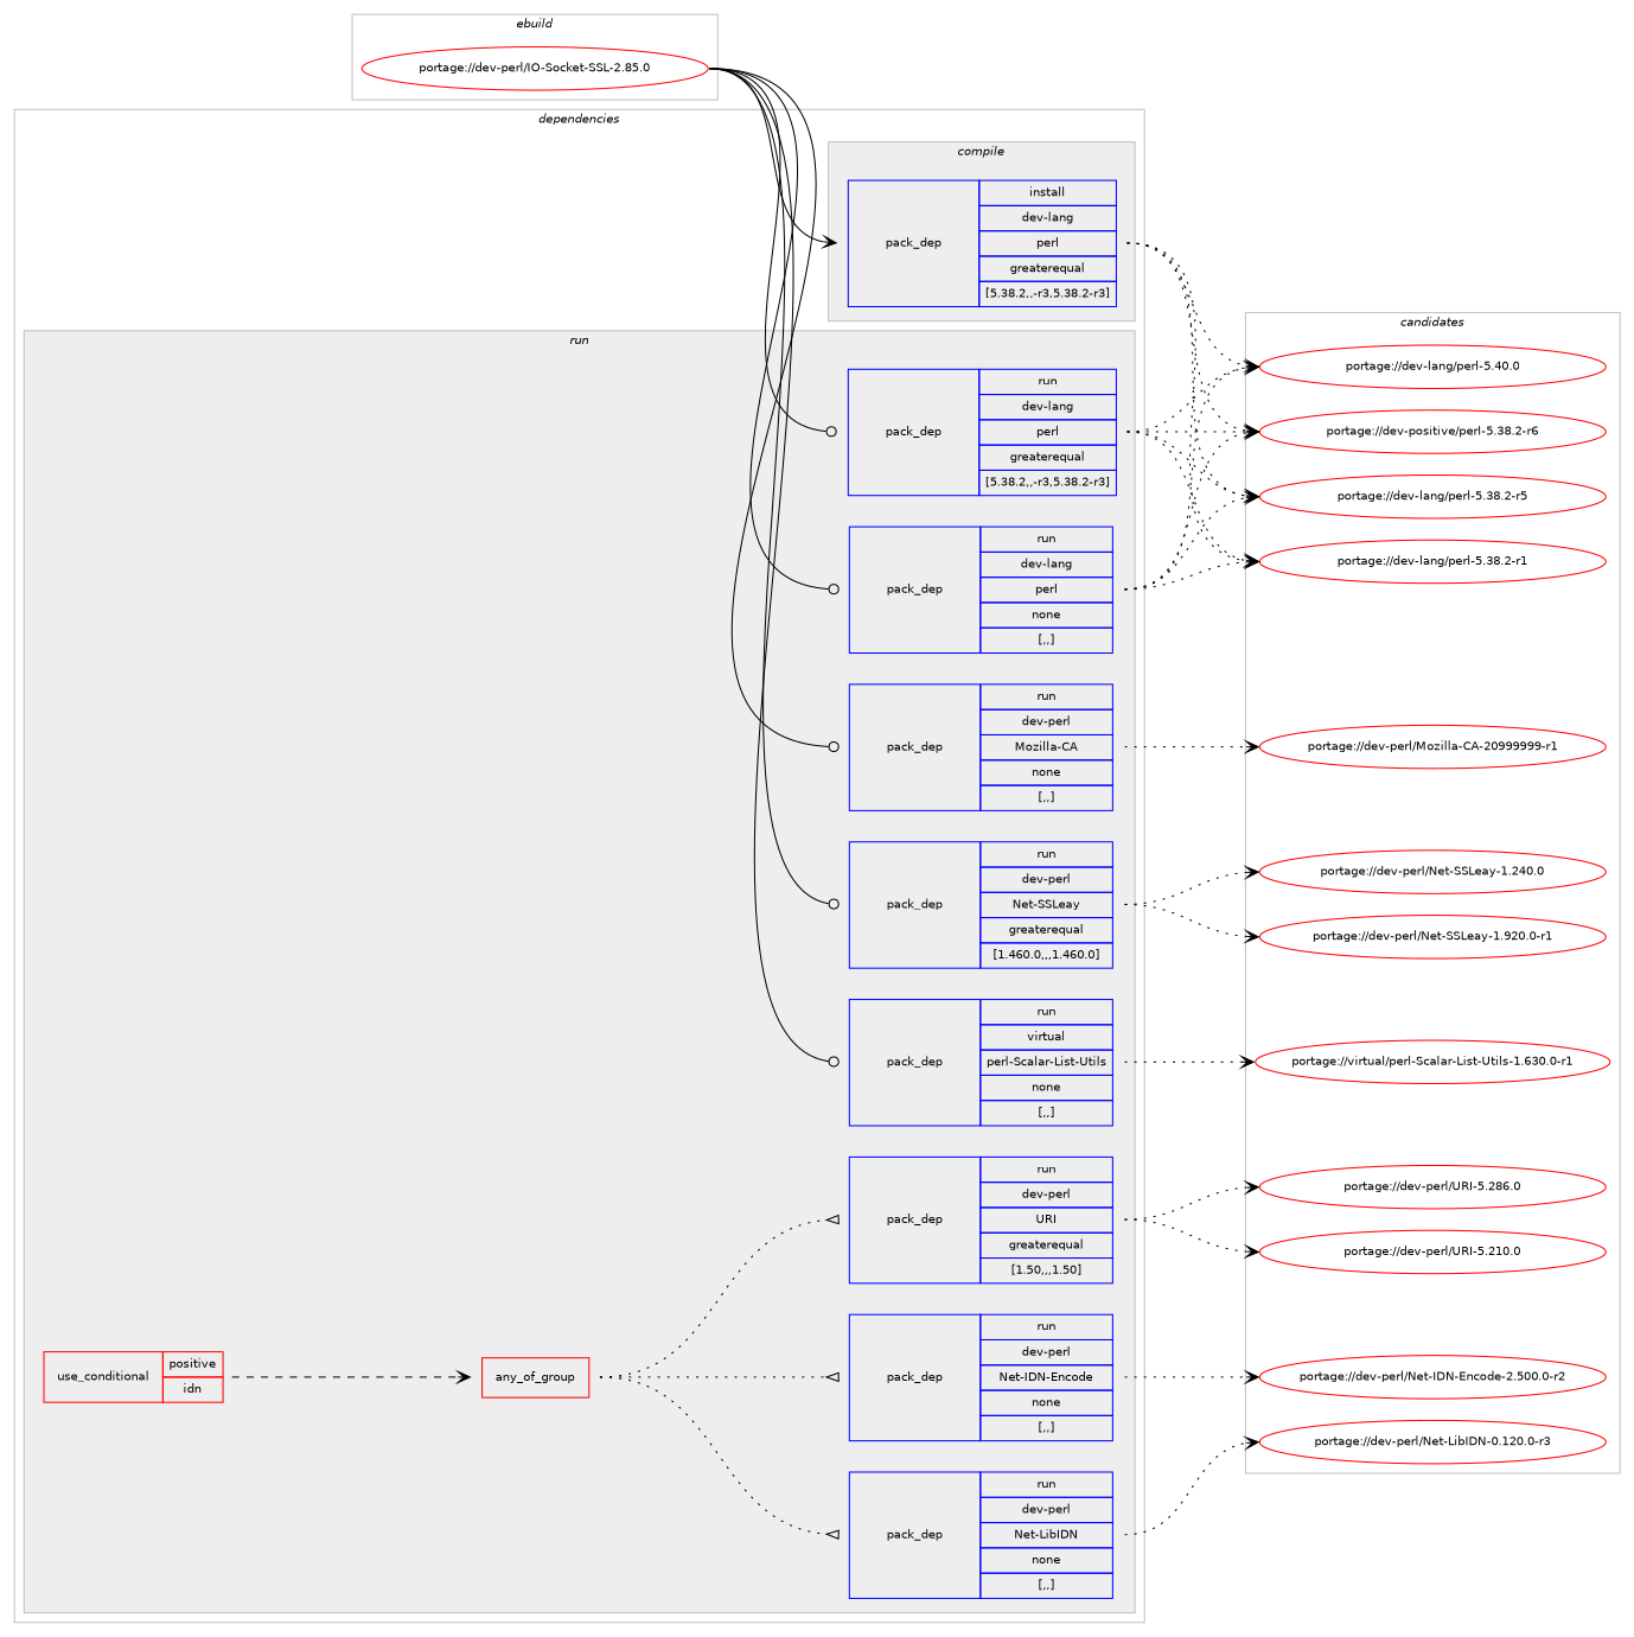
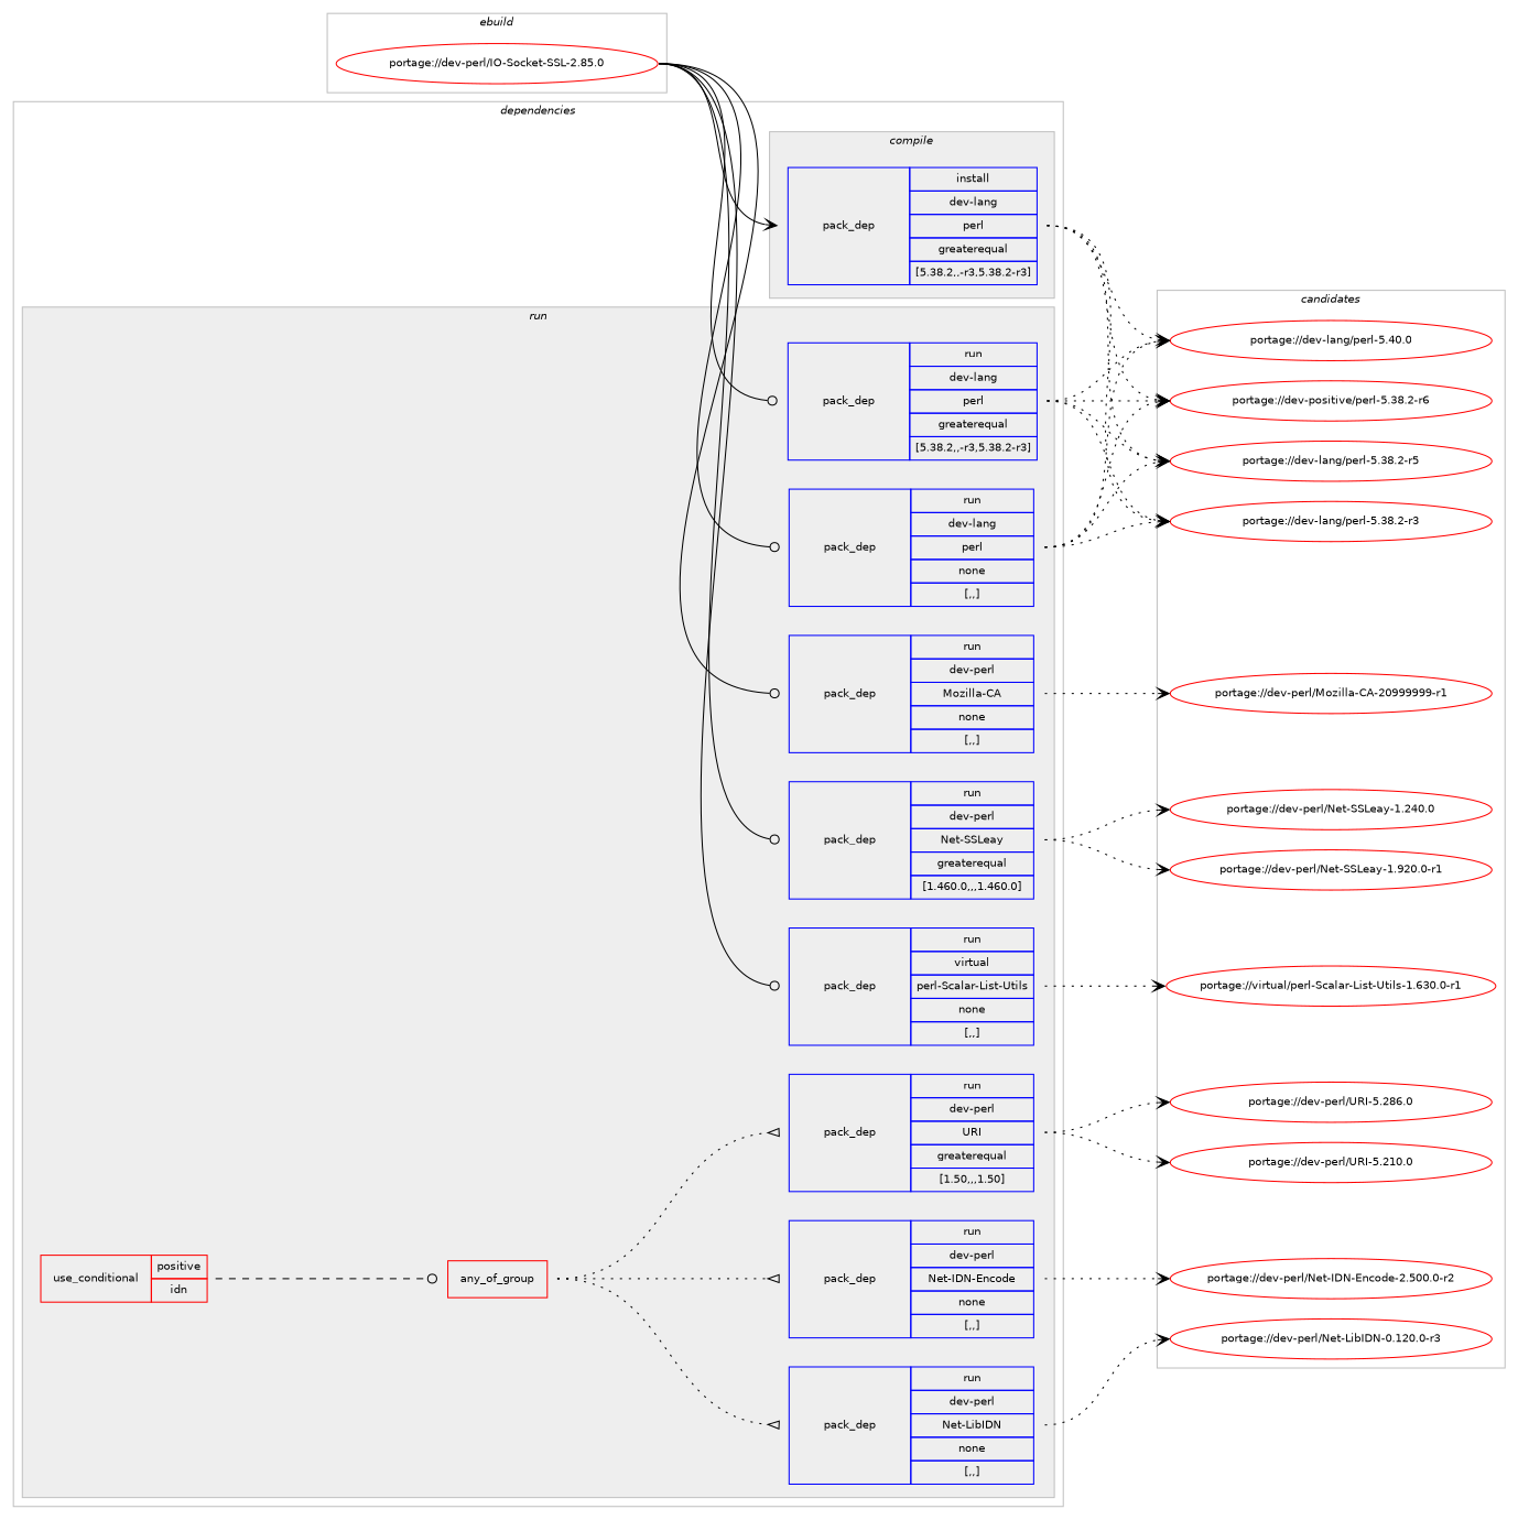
  digraph {
    compound=true
    concentrate=true
    fontname=Helvetica
    fontsize=10
    newrank=true
    rankdir=LR
    ranksep=1.5
    node [color=red fontname=Helvetica fontsize=10]
    edge [arrowhead=vee headport=w style=dotted tailport=e weight=100]
    n1 [label="portage://dev-perl/IO-Socket-SSL-2.85.0" width=4]
    n2 [color=blue label=<<TABLE BORDER="0" CELLBORDER="1" CELLSPACING="0" CELLPADDING="4" WIDTH="220"><TR><TD ROWSPAN="6" CELLPADDING="30">pack_dep</TD></TR><TR><TD WIDTH="110">install</TD></TR><TR><TD>dev-lang</TD></TR><TR><TD>perl</TD></TR><TR><TD>greaterequal</TD></TR><TR><TD>[5.38.2,,-r3,5.38.2-r3]</TD></TR></TABLE>> shape=none]
    n3 [color=blue label=<<TABLE BORDER="0" CELLBORDER="1" CELLSPACING="0" CELLPADDING="4" WIDTH="220"><TR><TD ROWSPAN="6" CELLPADDING="30">pack_dep</TD></TR><TR><TD WIDTH="110">run</TD></TR><TR><TD>dev-perl</TD></TR><TR><TD>Net-SSLeay</TD></TR><TR><TD>greaterequal</TD></TR><TR><TD>[1.460.0,,,1.460.0]</TD></TR></TABLE>> shape=none]
    n4 [color=blue label=<<TABLE BORDER="0" CELLBORDER="1" CELLSPACING="0" CELLPADDING="4" WIDTH="220"><TR><TD ROWSPAN="6" CELLPADDING="30">pack_dep</TD></TR><TR><TD WIDTH="110">run</TD></TR><TR><TD>dev-perl</TD></TR><TR><TD>URI</TD></TR><TR><TD>greaterequal</TD></TR><TR><TD>[1.50,,,1.50]</TD></TR></TABLE>> shape=none]
    n5 [color=blue label=<<TABLE BORDER="0" CELLBORDER="1" CELLSPACING="0" CELLPADDING="4" WIDTH="220"><TR><TD ROWSPAN="6" CELLPADDING="30">pack_dep</TD></TR><TR><TD WIDTH="110">run</TD></TR><TR><TD>dev-perl</TD></TR><TR><TD>Net-LibIDN</TD></TR><TR><TD>none</TD></TR><TR><TD>[,,]</TD></TR></TABLE>> shape=none]
    n6 [color=blue label=<<TABLE BORDER="0" CELLBORDER="1" CELLSPACING="0" CELLPADDING="4" WIDTH="220"><TR><TD ROWSPAN="6" CELLPADDING="30">pack_dep</TD></TR><TR><TD WIDTH="110">run</TD></TR><TR><TD>dev-perl</TD></TR><TR><TD>Net-IDN-Encode</TD></TR><TR><TD>none</TD></TR><TR><TD>[,,]</TD></TR></TABLE>> shape=none]
    n7 [label=<<TABLE BORDER="0" CELLBORDER="1" CELLSPACING="0" CELLPADDING="4"><TR><TD CELLPADDING="10">any_of_group</TD></TR></TABLE>> shape=none]
    n8 [label=<<TABLE BORDER="0" CELLBORDER="1" CELLSPACING="0" CELLPADDING="4"><TR><TD ROWSPAN="3" CELLPADDING="10">use_conditional</TD></TR><TR><TD>positive</TD></TR><TR><TD>idn</TD></TR></TABLE>> shape=none]
    n9 [color=blue label=<<TABLE BORDER="0" CELLBORDER="1" CELLSPACING="0" CELLPADDING="4" WIDTH="220"><TR><TD ROWSPAN="6" CELLPADDING="30">pack_dep</TD></TR><TR><TD WIDTH="110">run</TD></TR><TR><TD>virtual</TD></TR><TR><TD>perl-Scalar-List-Utils</TD></TR><TR><TD>none</TD></TR><TR><TD>[,,]</TD></TR></TABLE>> shape=none]
    n10 [color=blue label=<<TABLE BORDER="0" CELLBORDER="1" CELLSPACING="0" CELLPADDING="4" WIDTH="220"><TR><TD ROWSPAN="6" CELLPADDING="30">pack_dep</TD></TR><TR><TD WIDTH="110">run</TD></TR><TR><TD>dev-lang</TD></TR><TR><TD>perl</TD></TR><TR><TD>greaterequal</TD></TR><TR><TD>[5.38.2,,-r3,5.38.2-r3]</TD></TR></TABLE>> shape=none]
    n11 [color=blue label=<<TABLE BORDER="0" CELLBORDER="1" CELLSPACING="0" CELLPADDING="4" WIDTH="220"><TR><TD ROWSPAN="6" CELLPADDING="30">pack_dep</TD></TR><TR><TD WIDTH="110">run</TD></TR><TR><TD>dev-lang</TD></TR><TR><TD>perl</TD></TR><TR><TD>none</TD></TR><TR><TD>[,,]</TD></TR></TABLE>> shape=none]
    n12 [color=blue label=<<TABLE BORDER="0" CELLBORDER="1" CELLSPACING="0" CELLPADDING="4" WIDTH="220"><TR><TD ROWSPAN="6" CELLPADDING="30">pack_dep</TD></TR><TR><TD WIDTH="110">run</TD></TR><TR><TD>dev-perl</TD></TR><TR><TD>Mozilla-CA</TD></TR><TR><TD>none</TD></TR><TR><TD>[,,]</TD></TR></TABLE>> shape=none]
    n13 [label="portage://dev-lang/perl-5.40.0" width=4]
    n14 [label="portage://dev-positive/perl-5.38.2-r6" width=4]
    n15 [label="portage://dev-lang/perl-5.38.2-r5" width=4]
-   n16 [label="portage://dev-lang/perl-5.38.2-r1" width=4]
+   n16 [label="portage://dev-lang/perl-5.38.2-r3" width=4]
    n17 [label="portage://dev-perl/URI-5.286.0" width=4]
    n18 [label="portage://dev-perl/URI-5.210.0" width=4]
    n19 [label="portage://dev-perl/Net-LibIDN-0.120.0-r3" width=4]
    n20 [label="portage://dev-perl/Net-IDN-Encode-2.500.0-r2" width=4]
    n21 [label="portage://dev-perl/Mozilla-CA-20999999-r1" width=4]
    n22 [label="portage://dev-perl/Net-SSLeay-1.240.0" width=4]
    n23 [label="portage://dev-perl/Net-SSLeay-1.920.0-r1" width=4]
    n24 [label="portage://virtual/perl-Scalar-List-Utils-1.630.0-r1" width=4]
    subgraph cluster_1 {
      color=gray
      label=<<i>ebuild</i>>
      n1
    }
    subgraph cluster_2 {
      color=gray
      label=<<i>dependencies</i>>
      subgraph cluster_3 {
        color=gray
        fillcolor="#eeeeee"
        label=<<i>compile</i>>
        style=filled
        subgraph sub_4 {
          color=gray
          fillcolor="#eeeeee"
          label=<<i>compile</i>>
          style=filled
          n2
        }
      }
      subgraph cluster_5 {
        color=gray
        fillcolor="#eeeeee"
        label=<<i>compile and run</i>>
        style=filled
      }
      subgraph cluster_6 {
        color=gray
        fillcolor="#eeeeee"
        label=<<i>run</i>>
        style=filled
        subgraph sub_7 {
          color=gray
          fillcolor="#eeeeee"
          label=<<i>run</i>>
          style=filled
          n3
        }
        subgraph sub_8 {
          color=gray
          fillcolor="#eeeeee"
          label=<<i>run</i>>
          style=filled
          n8
          subgraph sub_9 {
            color=gray
            fillcolor="#eeeeee"
            label=<<i>run</i>>
            style=filled
            n7
            subgraph sub_10 {
              color=gray
              fillcolor="#eeeeee"
              label=<<i>run</i>>
              style=filled
              n4
            }
            subgraph sub_11 {
              color=gray
              fillcolor="#eeeeee"
              label=<<i>run</i>>
              style=filled
              n5
            }
            subgraph sub_12 {
              color=gray
              fillcolor="#eeeeee"
              label=<<i>run</i>>
              style=filled
              n6
            }
          }
        }
        subgraph sub_13 {
          color=gray
          fillcolor="#eeeeee"
          label=<<i>run</i>>
          style=filled
          n9
        }
        subgraph sub_14 {
          color=gray
          fillcolor="#eeeeee"
          label=<<i>run</i>>
          style=filled
          n10
        }
        subgraph sub_15 {
          color=gray
          fillcolor="#eeeeee"
          label=<<i>run</i>>
          style=filled
          n11
        }
        subgraph sub_16 {
          color=gray
          fillcolor="#eeeeee"
          label=<<i>run</i>>
          style=filled
          n12
        }
      }
    }
    subgraph cluster_17 {
      color=gray
      label=<<i>candidates</i>>
      rank=same
      subgraph sub_18 {
        color=black
        label=<<i>candidates</i>>
        nodesep=1
        rank=same
        n13
        n14
        n15
        n16
      }
      subgraph sub_19 {
        color=black
        label=<<i>candidates</i>>
        nodesep=1
        rank=same
        n17
        n18
      }
      subgraph sub_20 {
        color=black
        label=<<i>candidates</i>>
        nodesep=1
        rank=same
        n19
      }
      subgraph sub_21 {
        color=black
        label=<<i>candidates</i>>
        nodesep=1
        rank=same
        n20
      }
      subgraph sub_22 {
        color=black
        label=<<i>candidates</i>>
        nodesep=1
        rank=same
        n13
        n14
        n15
        n16
      }
      subgraph sub_23 {
        color=black
        label=<<i>candidates</i>>
        nodesep=1
        rank=same
        n13
        n14
        n15
        n16
      }
      subgraph sub_24 {
        color=black
        label=<<i>candidates</i>>
        nodesep=1
        rank=same
        n21
      }
      subgraph sub_25 {
        color=black
        label=<<i>candidates</i>>
        nodesep=1
        rank=same
        n22
        n23
      }
      subgraph sub_26 {
        color=black
        label=<<i>candidates</i>>
        nodesep=1
        rank=same
        n24
      }
    }
    n1 -> n2 [style=solid weight=20]
    n1 -> n3 [arrowhead=odot style=solid weight=20]
    n1 -> n9 [arrowhead=odot style=solid weight=20]
    n1 -> n10 [arrowhead=odot style=solid weight=20]
    n1 -> n11 [arrowhead=odot style=solid weight=20]
    n1 -> n12 [arrowhead=odot style=solid weight=20]
    n2 -> n13
    n2 -> n14
    n2 -> n15
    n2 -> n16
    n3 -> n22
    n3 -> n23
    n4 -> n17
    n4 -> n18
    n5 -> n19
    n6 -> n20
    n7 -> n4 [arrowhead=oinv weight=20]
    n7 -> n5 [arrowhead=oinv weight=20]
    n7 -> n6 [arrowhead=oinv weight=20]
-   n8 -> n7 [style=dashed weight=20]
+   n8 -> n7 [arrowhead=odot style=dashed weight=20]
    n9 -> n24
    n10 -> n13
    n10 -> n14
    n10 -> n15
    n10 -> n16
    n11 -> n13
    n11 -> n14
    n11 -> n15
    n11 -> n16
    n12 -> n21
  }
